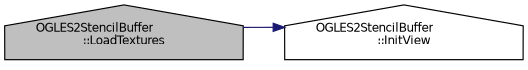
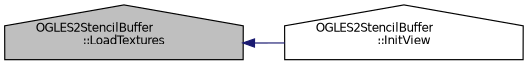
  digraph {
    rankdir=LR
    node [color=black fontname=Helvetica fontsize=10 shape=house style=filled]
    n1 [fillcolor=grey75 fontcolor=black height=0.2 label="OGLES2StencilBuffer\l::LoadTextures" width=0.4]
    n2 [fillcolor=white height=0.2 label="OGLES2StencilBuffer\l::InitView" width=0.4]
-   n2 -> n1 [color=midnightblue dir=back fontname=Helvetica fontsize=10 labelfontname=Helvetica labelfontsize=10 style=solid]
+   n1 -> n2 [color=midnightblue dir=back fontname=Helvetica fontsize=10 labelfontname=Helvetica labelfontsize=10 style=solid]
  }
